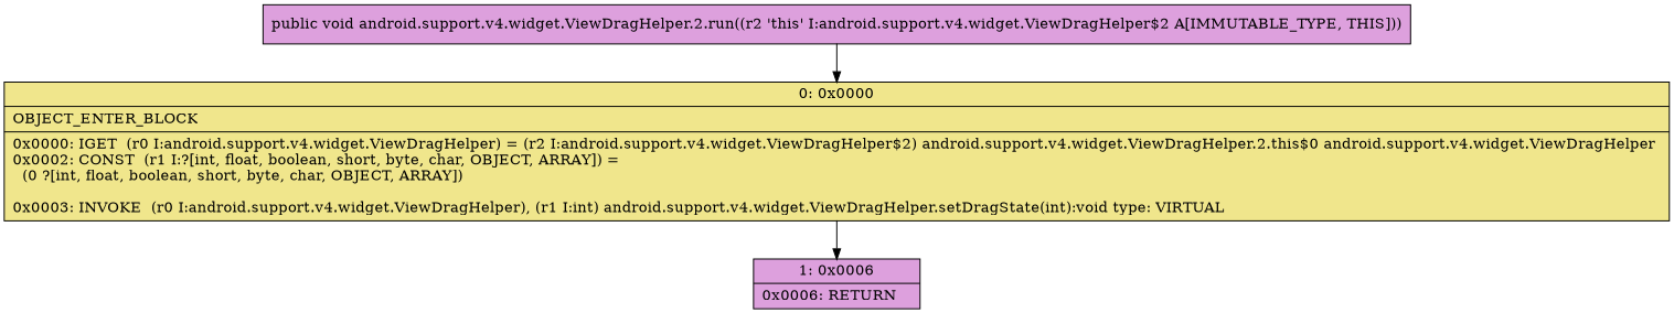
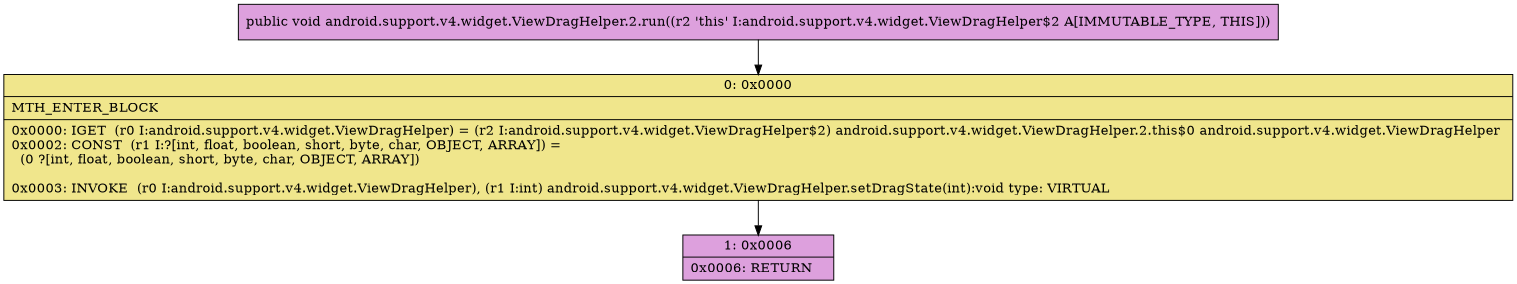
  digraph {
    node [shape=record style=filled fillcolor=plum]
-   n1 [label="{0\:\ 0x0000|OBJECT_ENTER_BLOCK\l|0x0000: IGET  (r0 I:android.support.v4.widget.ViewDragHelper) = (r2 I:android.support.v4.widget.ViewDragHelper$2) android.support.v4.widget.ViewDragHelper.2.this$0 android.support.v4.widget.ViewDragHelper \l0x0002: CONST  (r1 I:?[int, float, boolean, short, byte, char, OBJECT, ARRAY]) = \l  (0 ?[int, float, boolean, short, byte, char, OBJECT, ARRAY])\l \l0x0003: INVOKE  (r0 I:android.support.v4.widget.ViewDragHelper), (r1 I:int) android.support.v4.widget.ViewDragHelper.setDragState(int):void type: VIRTUAL \l}" fillcolor=khaki]
+   n1 [label="{0\:\ 0x0000|MTH_ENTER_BLOCK\l|0x0000: IGET  (r0 I:android.support.v4.widget.ViewDragHelper) = (r2 I:android.support.v4.widget.ViewDragHelper$2) android.support.v4.widget.ViewDragHelper.2.this$0 android.support.v4.widget.ViewDragHelper \l0x0002: CONST  (r1 I:?[int, float, boolean, short, byte, char, OBJECT, ARRAY]) = \l  (0 ?[int, float, boolean, short, byte, char, OBJECT, ARRAY])\l \l0x0003: INVOKE  (r0 I:android.support.v4.widget.ViewDragHelper), (r1 I:int) android.support.v4.widget.ViewDragHelper.setDragState(int):void type: VIRTUAL \l}" fillcolor=khaki]
    n2 [label="{1\:\ 0x0006|0x0006: RETURN   \l}"]
    n3 [label="{public void android.support.v4.widget.ViewDragHelper.2.run((r2 'this' I:android.support.v4.widget.ViewDragHelper$2 A[IMMUTABLE_TYPE, THIS])) }"]
    n1 -> n2
    n3 -> n1
  }
